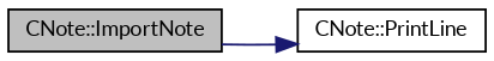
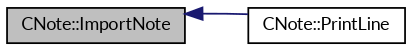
  digraph {
    rankdir=LR
    fontname=Lato
    node [color=black fontname=Lato fontsize=10 shape=record style=filled]
    n1 [fillcolor=grey75 fontcolor=black height=0.2 label="CNote::ImportNote" width=0.4]
    n2 [fillcolor=white height=0.2 label="CNote::PrintLine" width=0.4]
-   n1 -> n2 [color=midnightblue fontname=Lato fontsize=10 labelfontname=Helvetica labelfontsize=10 style=solid]
+   n2 -> n1 [color=midnightblue fontname=Lato fontsize=10 labelfontname=Helvetica labelfontsize=10 style=solid]
  }
